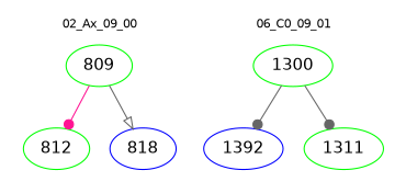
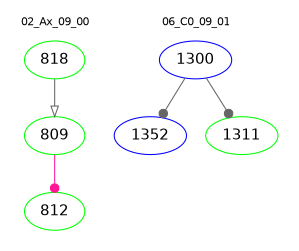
  digraph {
    fontname="DejaVu Sans"
    node [color=green fontname="DejaVu Sans"]
    edge [arrowhead=dot color=gray40 fontname="DejaVu Sans"]
    n1 [label=809]
    n2 [label=812]
-   n3 [color=blue label=818]
-   n4 [label=1300]
-   n5 [color=blue label=1392]
+   n3 [label=818]
+   n4 [color=blue label=1300]
+   n5 [color=blue label=1352]
    n6 [label=1311]
    subgraph cluster_1 {
      color=white
      fontsize=10
      label="02_Ax_09_00"
      n1
      n2
      n3
    }
    subgraph cluster_2 {
      color=white
      fontsize=10
      label="06_C0_09_01"
      n4
      n5
      n6
    }
    n1 -> n2 [color=deeppink]
-   n1 -> n3 [arrowhead=onormal]
+   n3 -> n1 [arrowhead=onormal]
    n4 -> n5
    n4 -> n6
  }
